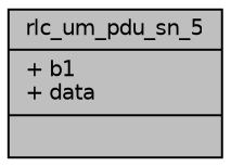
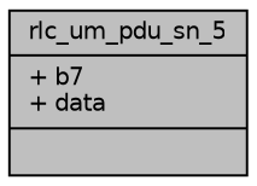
  digraph {
-   n1 [color=black fillcolor=grey75 fontcolor=black fontname=Helvetica fontsize=10 height=0.2 label="{rlc_um_pdu_sn_5\n|+ b1\l+ data\l|}" shape=record style=filled width=0.4]
+   n1 [color=black fillcolor=grey75 fontcolor=black fontname=Helvetica fontsize=10 height=0.2 label="{rlc_um_pdu_sn_5\n|+ b7\l+ data\l|}" shape=record style=filled width=0.4]
  }
